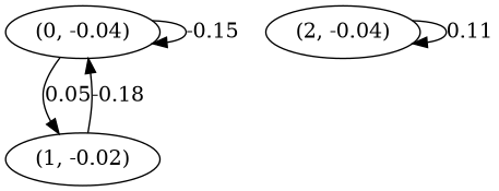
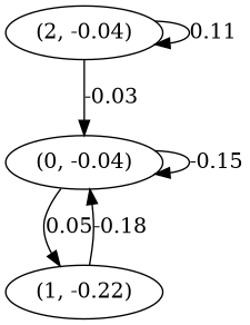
  digraph {
    n1 [label="(0, -0.04)"]
-   n2 [label="(1, -0.02)"]
+   n2 [label="(1, -0.22)"]
    n3 [label="(2, -0.04)"]
    n1 -> n1 [label=-0.15]
    n1 -> n2 [label=0.05]
    n2 -> n1 [label=-0.18]
+   n3 -> n1 [label=-0.03]
    n3 -> n3 [label=0.11]
  }
